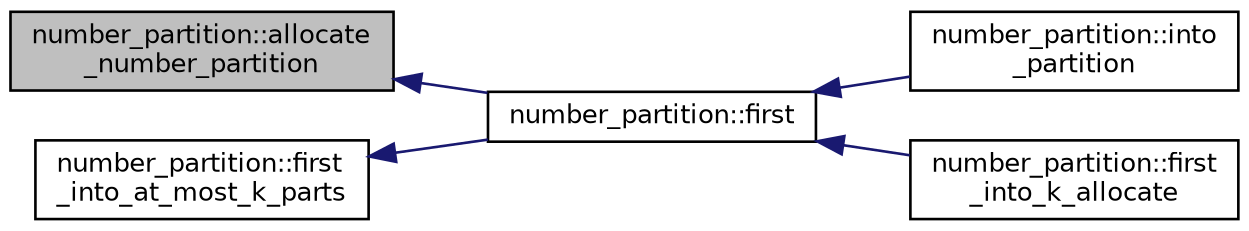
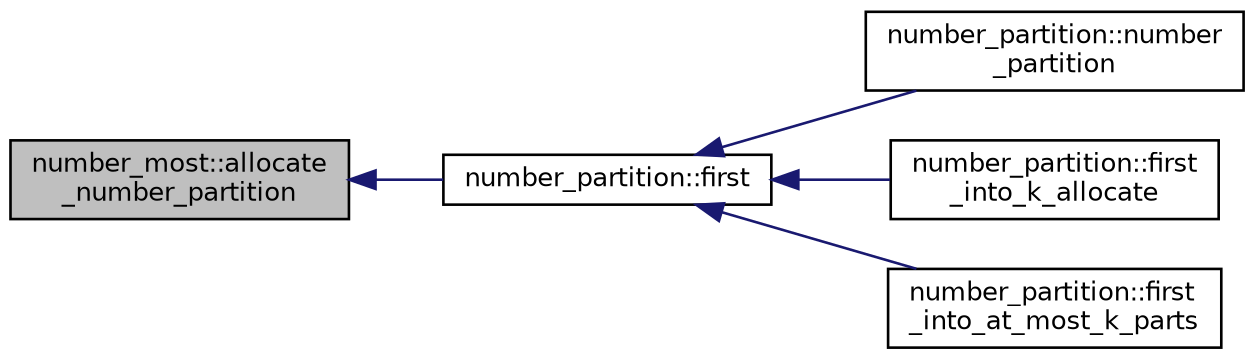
  digraph {
    rankdir=LR
    node [color=black fillcolor=white fontname=Helvetica fontsize=10 shape=record style=filled]
    edge [color=midnightblue dir=back fontname=Helvetica fontsize=10 labelfontname=Helvetica labelfontsize=10 style=solid]
-   n1 [fillcolor=grey75 fontcolor=black height=0.2 label="number_partition::allocate\l_number_partition" width=0.4]
+   n1 [fillcolor=grey75 fontcolor=black height=0.2 label="number_most::allocate\l_number_partition" width=0.4]
    n2 [height=0.2 label="number_partition::first" width=0.4]
-   n3 [height=0.2 label="number_partition::into\l_partition" width=0.4]
+   n3 [height=0.2 label="number_partition::number\l_partition" width=0.4]
    n4 [height=0.2 label="number_partition::first\l_into_k_allocate" width=0.4]
    n5 [height=0.2 label="number_partition::first\l_into_at_most_k_parts" width=0.4]
    n1 -> n2
    n2 -> n3
    n2 -> n4
-   n5 -> n2
+   n2 -> n5
  }
